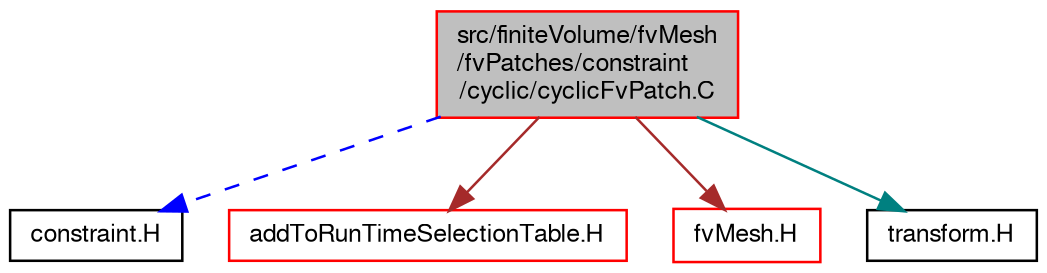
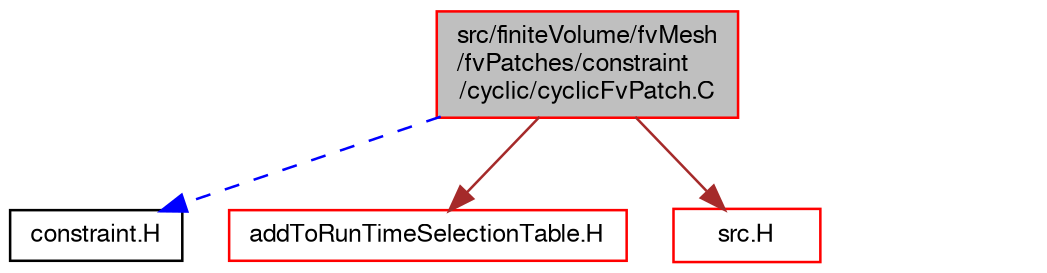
  digraph {
    node [color=red fontname=FreeSans fontsize=10 shape=record]
    edge [color=brown fontname=FreeSans fontsize=10 labelfontname=FreeSans labelfontsize=10 style=solid]
    n1 [fillcolor=grey75 fontcolor=black height=0.2 label="src/finiteVolume/fvMesh\l/fvPatches/constraint\l/cyclic/cyclicFvPatch.C" style=filled width=0.4]
    n2 [color=black height=0.2 label="constraint.H" width=0.4]
    n3 [height=0.2 label="addToRunTimeSelectionTable.H" width=0.4]
-   n4 [height=0.2 label="fvMesh.H" width=0.4]
-   n5 [color=black height=0.2 label="transform.H" width=0.4]
+   n4 [height=0.2 label="src.H" width=0.4]
    n1 -> n2 [color=blue style=dashed]
    n1 -> n3
    n1 -> n4
-   n1 -> n5 [color=teal]
  }
